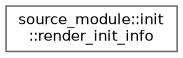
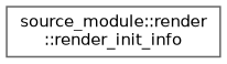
  digraph {
    rankdir=LR
-   n1 [color=grey40 fillcolor=white fontname=Helvetica fontsize=10 height=0.2 label="source_module::init\l::render_init_info" shape=box style=filled width=0.4]
+   n1 [color=grey40 fillcolor=white fontname=Helvetica fontsize=10 height=0.2 label="source_module::render\l::render_init_info" shape=box style=filled width=0.4]
  }
